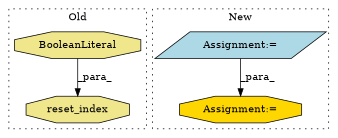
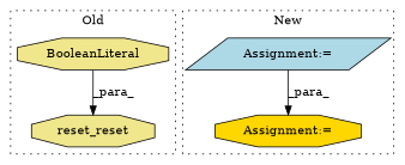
  digraph {
    node [a=7 fillcolor=khaki shape=octagon style=filled]
-   n1 [a=32 l="12,1" label=reset_index s="2446,2467"]
+   n1 [a=32 l="12,1" label=reset_reset s="2446,2467"]
    n2 [a=9 l=4 label=BooleanLiteral s=2458]
    n3 [fillcolor=gold l=1 label="Assignment:=" s=2368]
    n4 [fillcolor=lightblue l="63,2" label="Assignment:=" s="2219,2313" shape=parallelogram]
    subgraph cluster_1 {
      label=Old
      style=dotted
      n1
      n2
    }
    subgraph cluster_2 {
      label=New
      style=dotted
      n3
      n4
    }
    n2 -> n1 [label=_para_]
    n4 -> n3 [label=_para_]
  }
